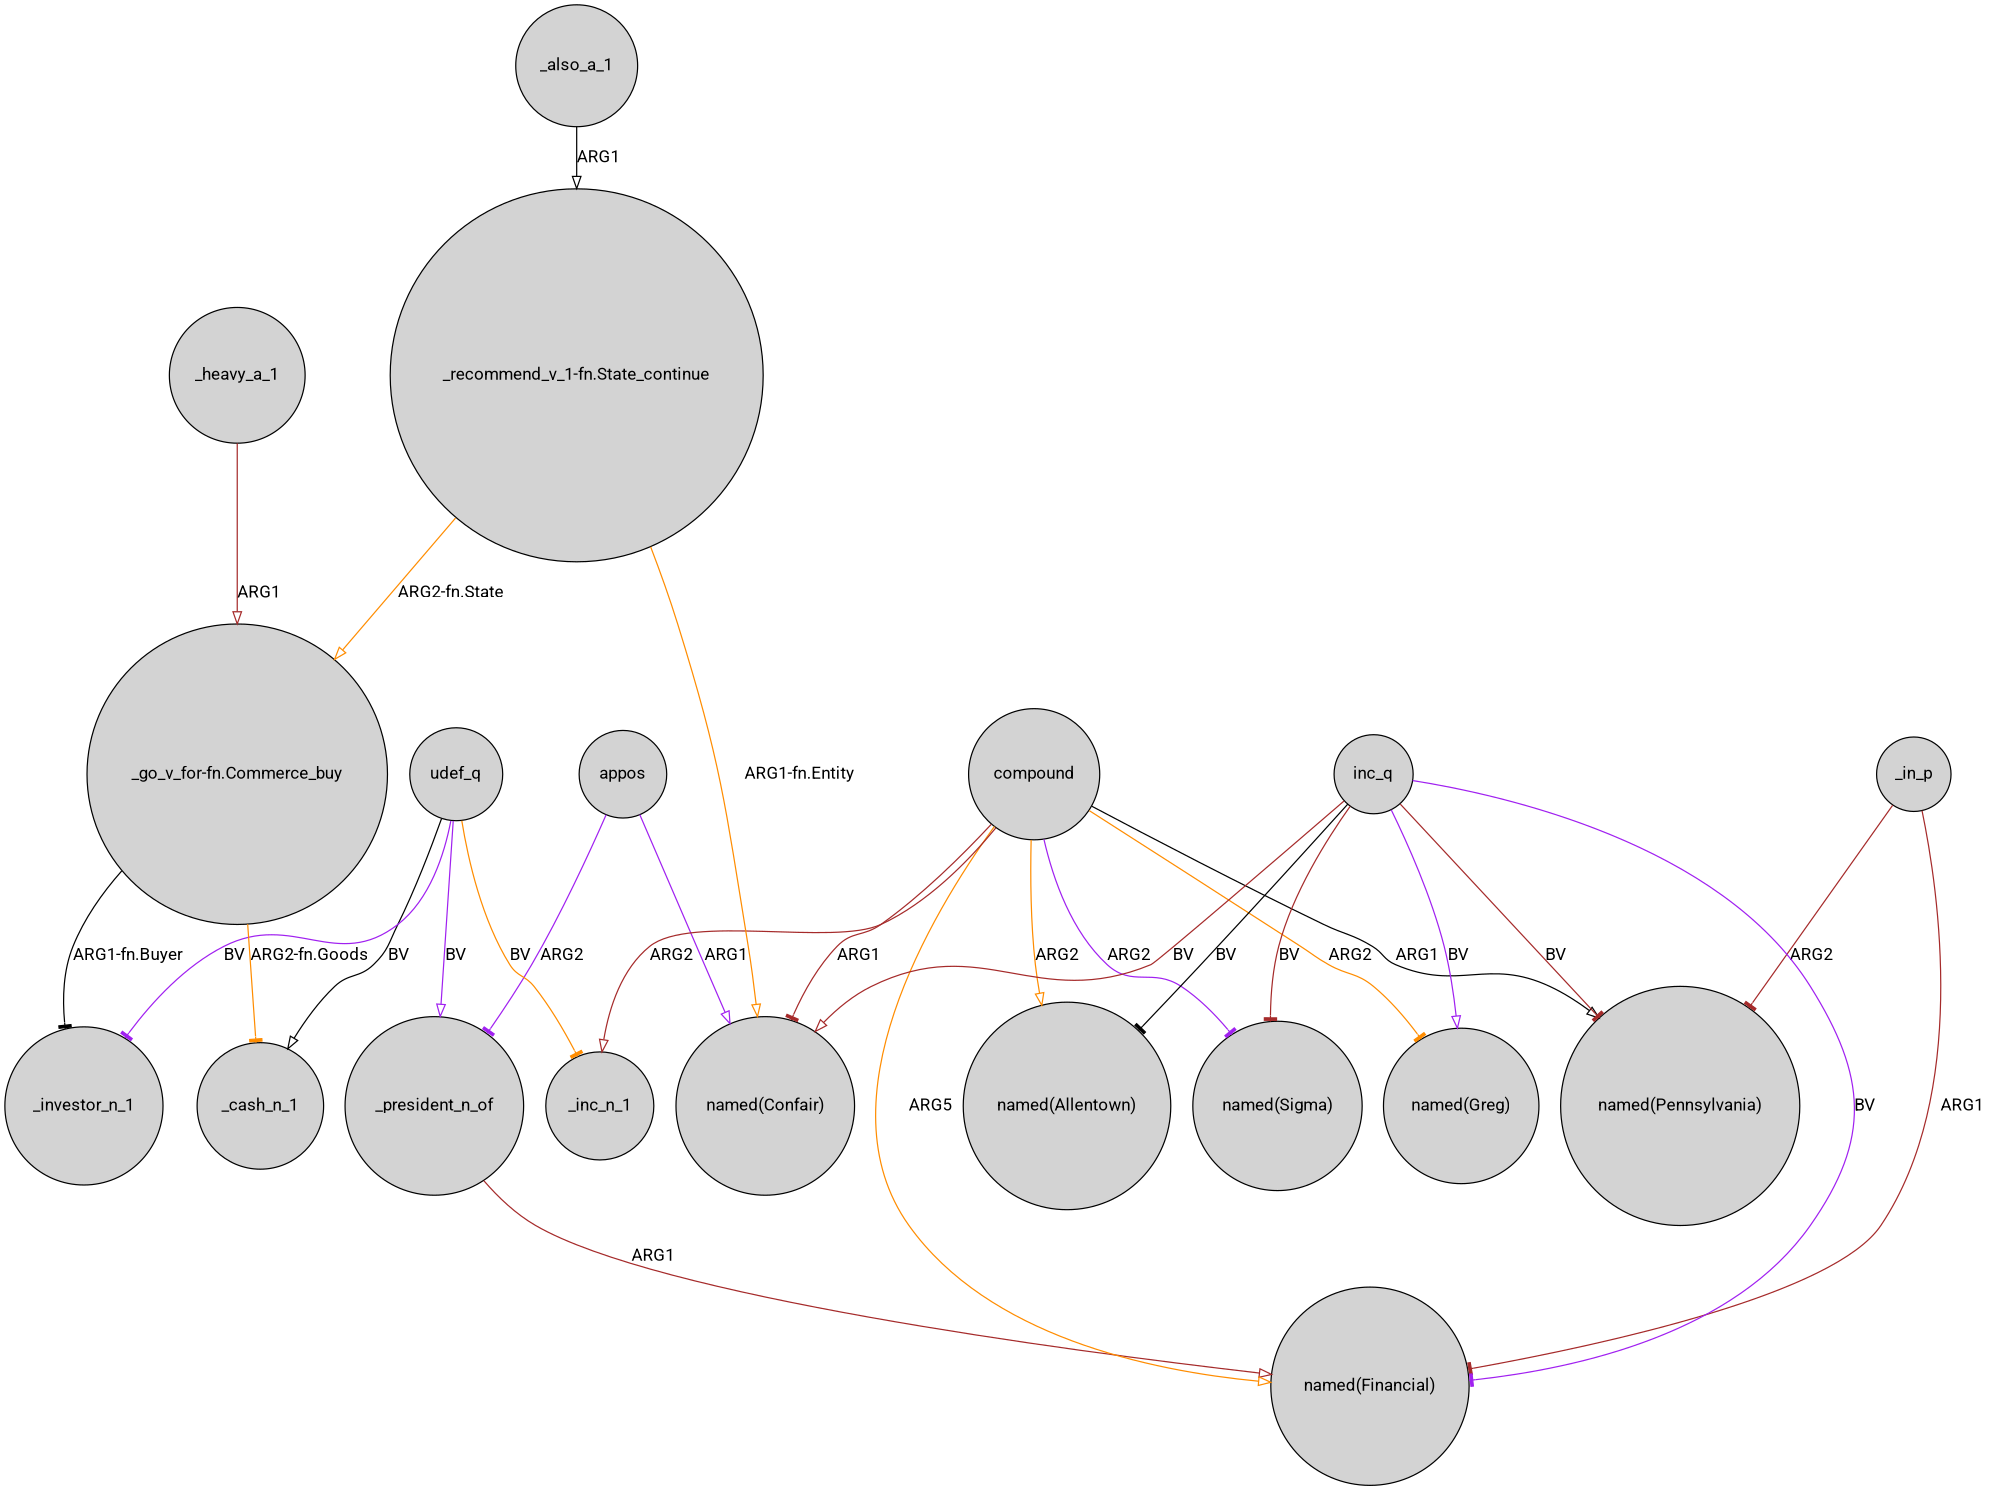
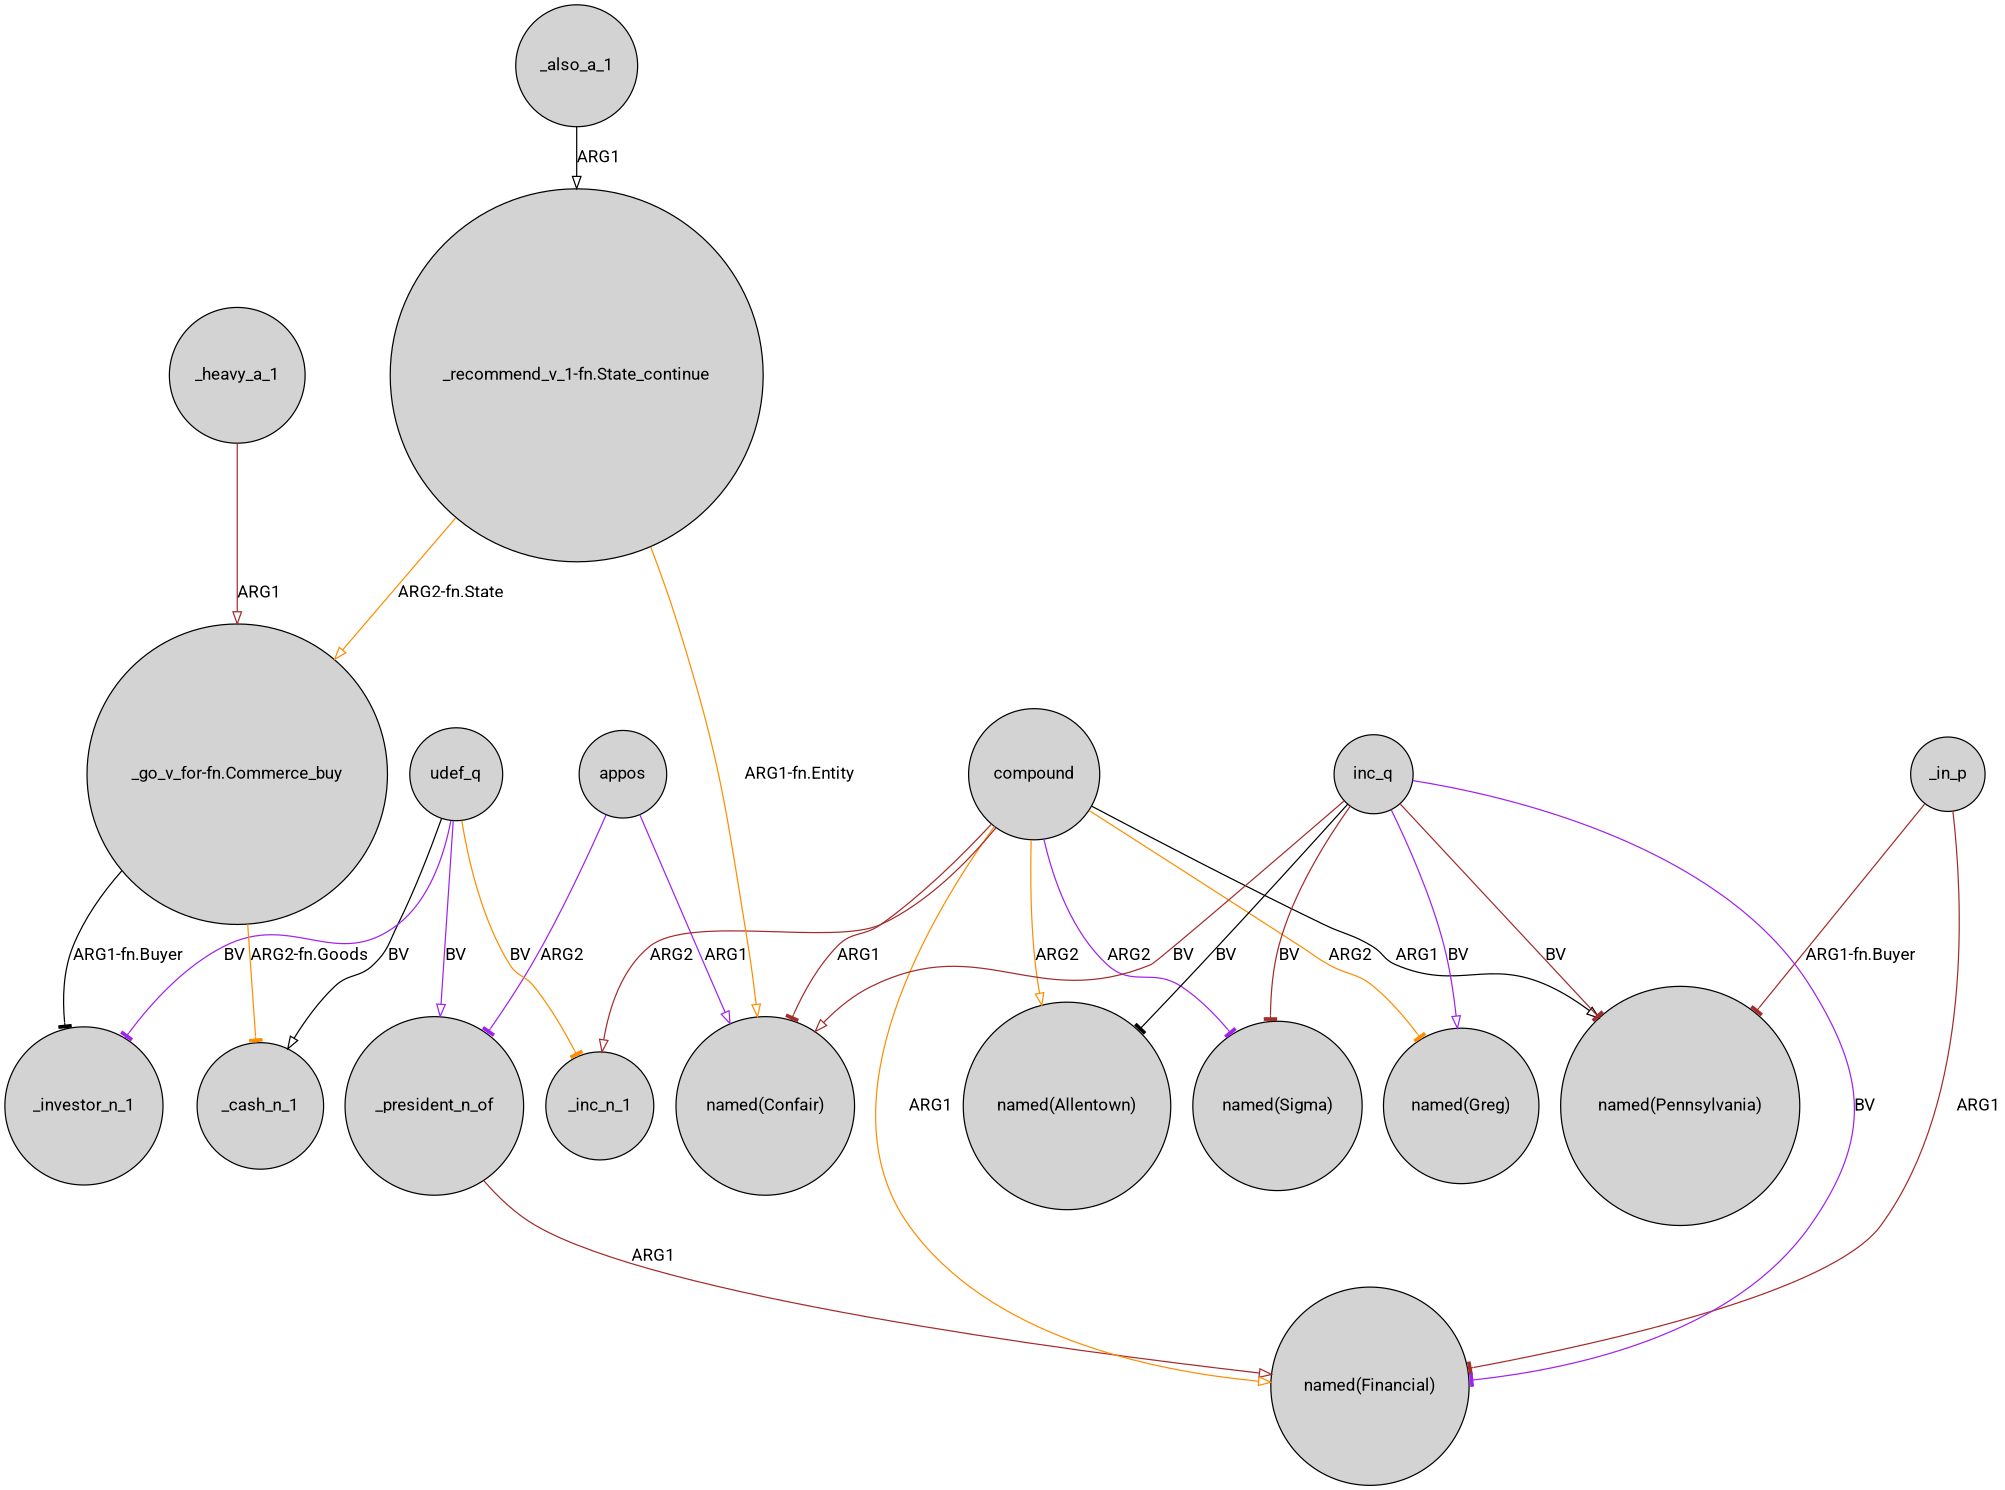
  digraph {
    fontname=Roboto
    node [fontname=Roboto shape=circle style=filled]
    edge [arrowhead=tee color=brown fontname=Roboto]
    appos
    _president_n_of
    "named(Confair)"
    "named(Financial)"
    udef_q
    _cash_n_1
    _inc_n_1
    _investor_n_1
    compound
    "named(Greg)"
    "named(Allentown)"
    "named(Pennsylvania)"
    "named(Sigma)"
    _in_p
    "_go_v_for-fn.Commerce_buy"
    _also_a_1
    "_recommend_v_1-fn.State_continue"
    n18 [label=inc_q]
    _heavy_a_1
    appos -> _president_n_of [color=purple label=ARG2]
    appos -> "named(Confair)" [arrowhead=onormal color=purple label=ARG1]
    _president_n_of -> "named(Financial)" [arrowhead=onormal label=ARG1]
    udef_q -> _president_n_of [arrowhead=onormal color=purple label=BV]
    udef_q -> _cash_n_1 [arrowhead=onormal color=black label=BV]
    udef_q -> _inc_n_1 [color=darkorange label=BV]
    udef_q -> _investor_n_1 [color=purple label=BV]
    compound -> "named(Confair)" [label=ARG1]
-   compound -> "named(Financial)" [arrowhead=onormal color=darkorange label=ARG5]
+   compound -> "named(Financial)" [arrowhead=onormal color=darkorange label=ARG1]
    compound -> _inc_n_1 [arrowhead=onormal label=ARG2]
    compound -> "named(Greg)" [color=darkorange label=ARG2]
    compound -> "named(Allentown)" [arrowhead=onormal color=darkorange label=ARG2]
    compound -> "named(Pennsylvania)" [arrowhead=onormal color=black label=ARG1]
    compound -> "named(Sigma)" [color=purple label=ARG2]
    _in_p -> "named(Financial)" [label=ARG1]
-   _in_p -> "named(Pennsylvania)" [label=ARG2]
+   _in_p -> "named(Pennsylvania)" [label="ARG1-fn.Buyer"]
    "_go_v_for-fn.Commerce_buy" -> _cash_n_1 [color=darkorange label="ARG2-fn.Goods"]
    "_go_v_for-fn.Commerce_buy" -> _investor_n_1 [color=black label="ARG1-fn.Buyer"]
    _also_a_1 -> "_recommend_v_1-fn.State_continue" [arrowhead=onormal color=black label=ARG1]
    "_recommend_v_1-fn.State_continue" -> "named(Confair)" [arrowhead=onormal color=darkorange label="ARG1-fn.Entity"]
    "_recommend_v_1-fn.State_continue" -> "_go_v_for-fn.Commerce_buy" [arrowhead=onormal color=darkorange label="ARG2-fn.State"]
    n18 -> "named(Confair)" [arrowhead=onormal label=BV]
    n18 -> "named(Financial)" [color=purple label=BV]
    n18 -> "named(Greg)" [arrowhead=onormal color=purple label=BV]
    n18 -> "named(Allentown)" [color=black label=BV]
    n18 -> "named(Pennsylvania)" [label=BV]
    n18 -> "named(Sigma)" [label=BV]
    _heavy_a_1 -> "_go_v_for-fn.Commerce_buy" [arrowhead=onormal label=ARG1]
  }
